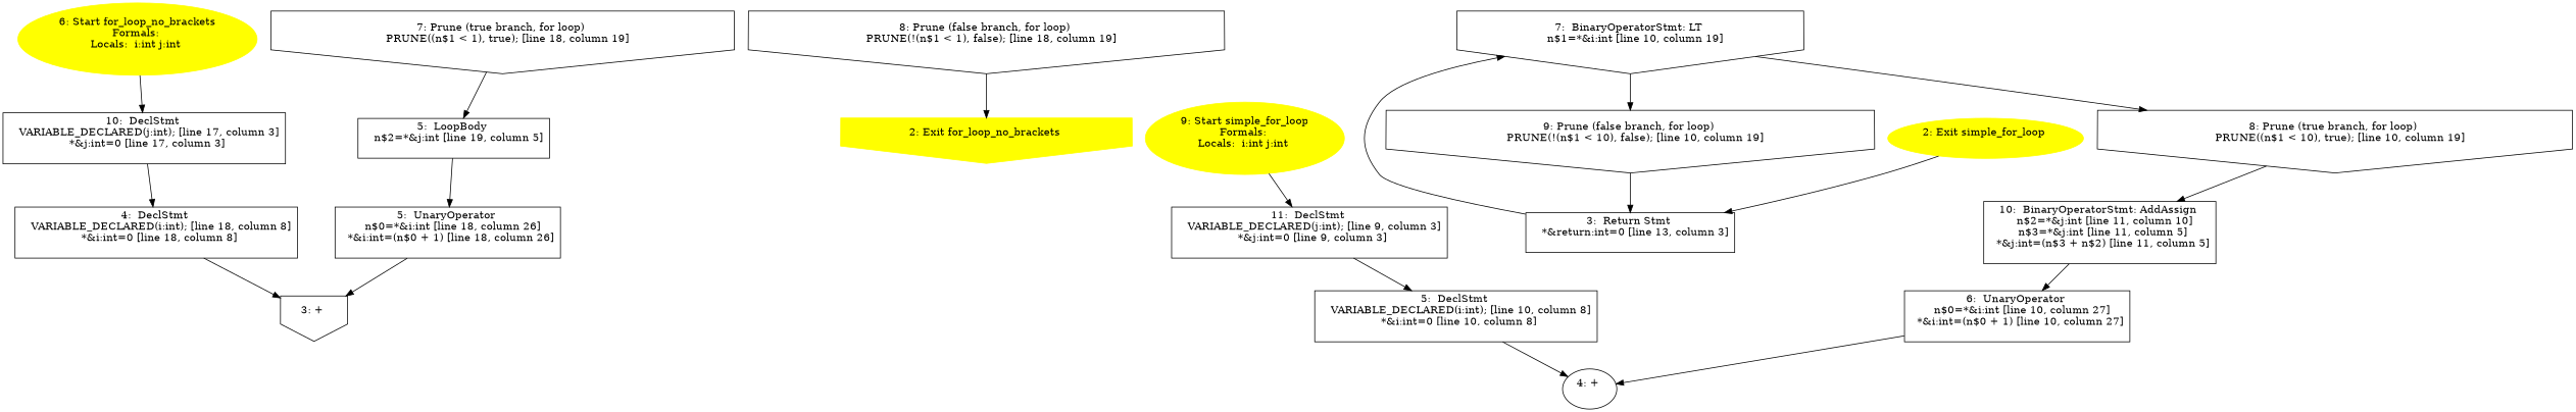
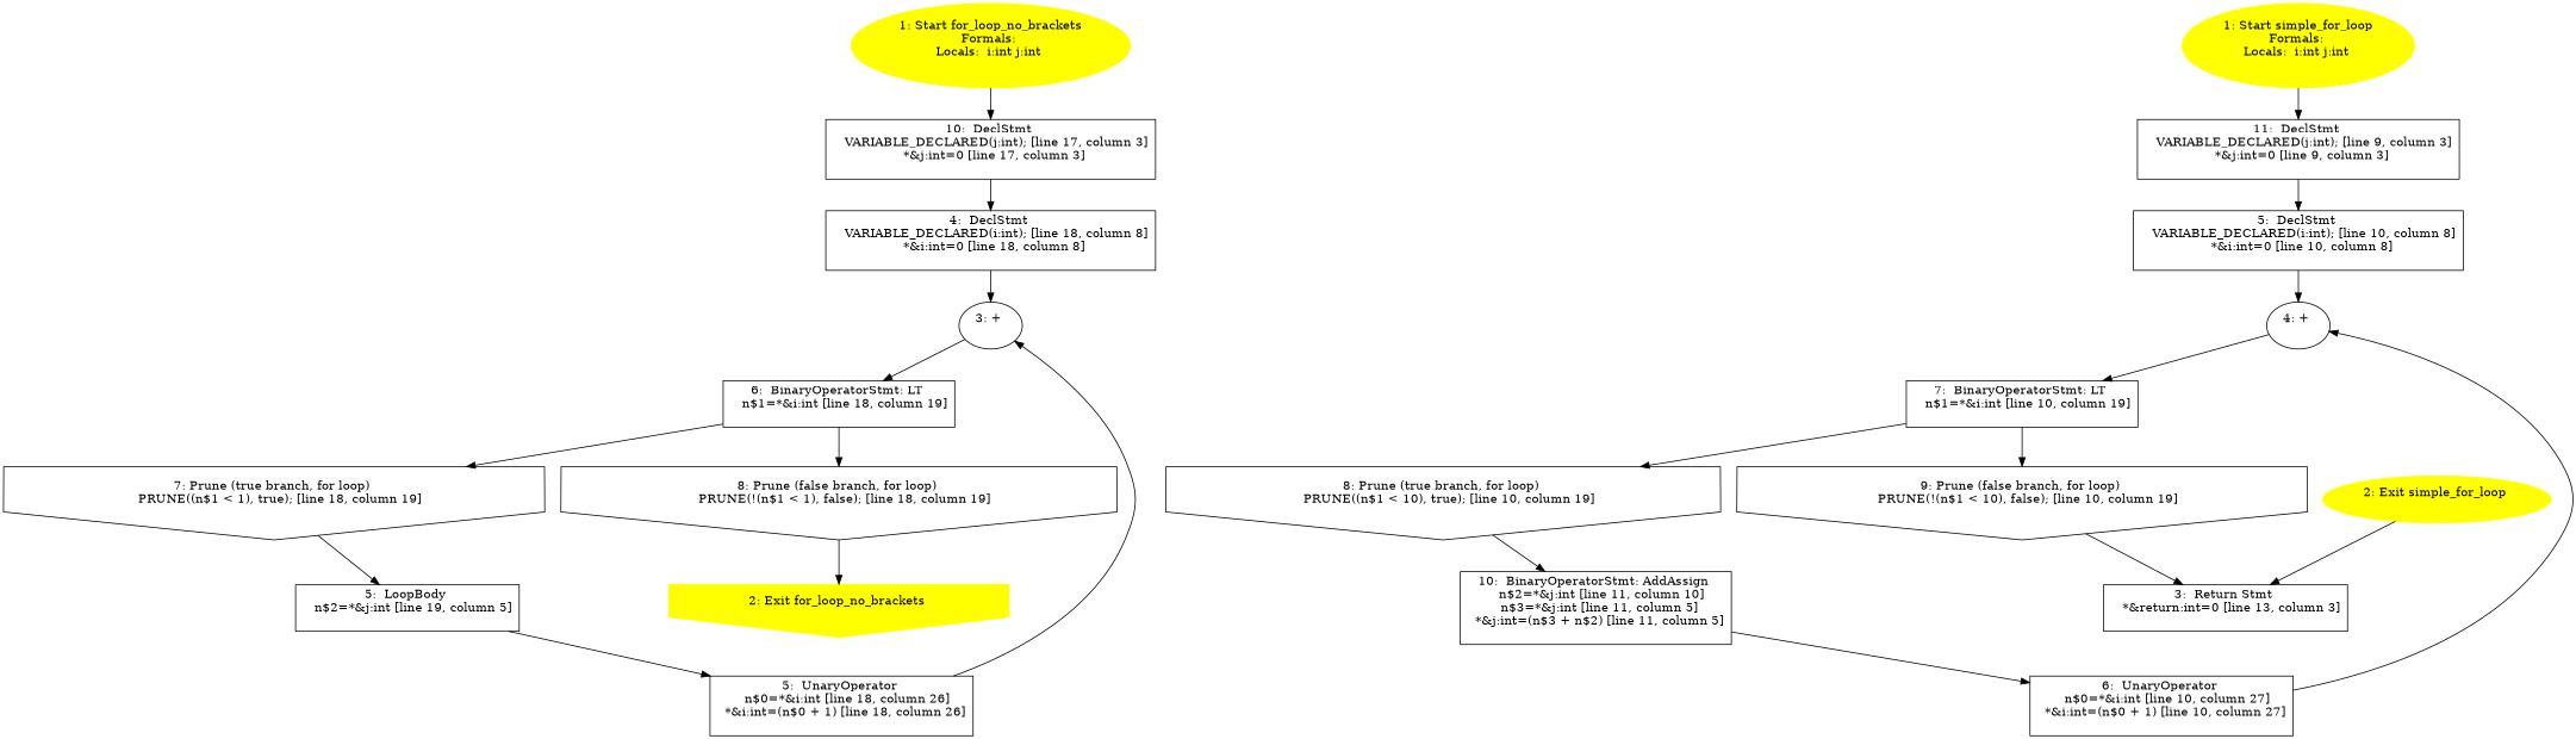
  digraph {
    node [shape=box]
-   n1 [color=yellow label="6: Start for_loop_no_brackets\nFormals: \nLocals:  i:int j:int \n  " style=filled shape=""]
+   n1 [color=yellow label="1: Start for_loop_no_brackets\nFormals: \nLocals:  i:int j:int \n  " style=filled shape=""]
    n2 [label="10:  DeclStmt \n   VARIABLE_DECLARED(j:int); [line 17, column 3]\n  *&j:int=0 [line 17, column 3]\n "]
    n3 [label="4:  DeclStmt \n   VARIABLE_DECLARED(i:int); [line 18, column 8]\n  *&i:int=0 [line 18, column 8]\n "]
-   n4 [label="3: + \n  " shape=invhouse]
+   n4 [label="3: + \n  " shape=""]
    n5 [color=yellow label="2: Exit for_loop_no_brackets \n  " shape=invhouse style=filled]
+   n6 [label="6:  BinaryOperatorStmt: LT \n   n$1=*&i:int [line 18, column 19]\n "]
    n7 [label="7: Prune (true branch, for loop) \n   PRUNE((n$1 < 1), true); [line 18, column 19]\n " shape=invhouse]
    n8 [label="8: Prune (false branch, for loop) \n   PRUNE(!(n$1 < 1), false); [line 18, column 19]\n " shape=invhouse]
    n9 [label="5:  LoopBody \n   n$2=*&j:int [line 19, column 5]\n "]
    n10 [label="5:  UnaryOperator \n   n$0=*&i:int [line 18, column 26]\n  *&i:int=(n$0 + 1) [line 18, column 26]\n "]
-   n11 [color=yellow label="9: Start simple_for_loop\nFormals: \nLocals:  i:int j:int \n  " style=filled shape=""]
+   n11 [color=yellow label="1: Start simple_for_loop\nFormals: \nLocals:  i:int j:int \n  " style=filled shape=""]
    n12 [label="11:  DeclStmt \n   VARIABLE_DECLARED(j:int); [line 9, column 3]\n  *&j:int=0 [line 9, column 3]\n "]
    n13 [label="5:  DeclStmt \n   VARIABLE_DECLARED(i:int); [line 10, column 8]\n  *&i:int=0 [line 10, column 8]\n "]
    n14 [label="4: + \n  " shape=""]
    n15 [color=yellow label="2: Exit simple_for_loop \n  " style=filled shape=""]
    n16 [label="3:  Return Stmt \n   *&return:int=0 [line 13, column 3]\n "]
-   n17 [label="7:  BinaryOperatorStmt: LT \n   n$1=*&i:int [line 10, column 19]\n " shape=invhouse]
+   n17 [label="7:  BinaryOperatorStmt: LT \n   n$1=*&i:int [line 10, column 19]\n "]
    n18 [label="8: Prune (true branch, for loop) \n   PRUNE((n$1 < 10), true); [line 10, column 19]\n " shape=invhouse]
    n19 [label="9: Prune (false branch, for loop) \n   PRUNE(!(n$1 < 10), false); [line 10, column 19]\n " shape=invhouse]
    n20 [label="10:  BinaryOperatorStmt: AddAssign \n   n$2=*&j:int [line 11, column 10]\n  n$3=*&j:int [line 11, column 5]\n  *&j:int=(n$3 + n$2) [line 11, column 5]\n "]
    n21 [label="6:  UnaryOperator \n   n$0=*&i:int [line 10, column 27]\n  *&i:int=(n$0 + 1) [line 10, column 27]\n "]
    n1 -> n2
    n2 -> n3
    n3 -> n4
+   n4 -> n6
+   n6 -> n7
+   n6 -> n8
    n7 -> n9
    n8 -> n5
    n9 -> n10
    n10 -> n4
    n11 -> n12
    n12 -> n13
    n13 -> n14
-   n16 -> n17
+   n14 -> n17
    n15 -> n16
    n17 -> n18
    n17 -> n19
    n18 -> n20
    n19 -> n16
    n20 -> n21
    n21 -> n14
  }
